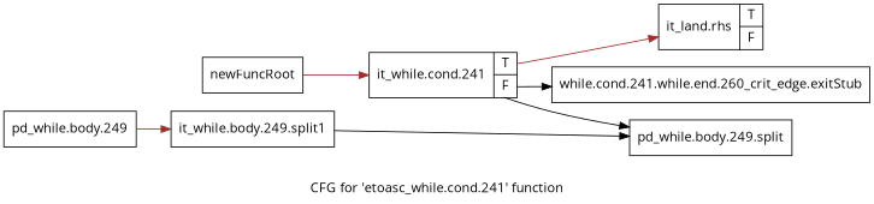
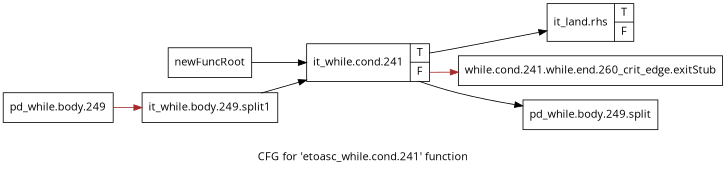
  digraph {
    fontname="Open Sans"
    label="CFG for 'etoasc_while.cond.241' function"
    rankdir=LR
    node [fontname="Open Sans" shape=record]
    edge [color=black fontname="Open Sans"]
    n1 [label="{newFuncRoot}"]
    n2 [label="{it_while.cond.241|{<s0>T|<s1>F}}"]
    n3 [label="{while.cond.241.while.end.260_crit_edge.exitStub}"]
    n4 [label="{it_land.rhs|{<s0>T|<s1>F}}"]
    n5 [label="{pd_while.body.249.split}"]
    n6 [label="{pd_while.body.249}"]
    n7 [label="{it_while.body.249.split1}"]
-   n1 -> n2 [color=brown]
-   n2 -> n3 [tailport=s1]
-   n2 -> n4 [color=brown tailport=s0]
+   n1 -> n2
+   n2 -> n3 [color=brown tailport=s1]
+   n2 -> n4 [tailport=s0]
    n2 -> n5
    n6 -> n7 [color=brown]
-   n7 -> n5
+   n7 -> n2
  }
